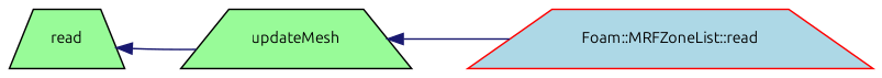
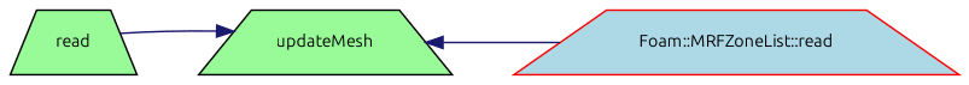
  digraph {
    fontname=Ubuntu
    rankdir=LR
    node [color=black fillcolor=palegreen fontname=Ubuntu fontsize=10 shape=trapezium style=filled]
    edge [color=midnightblue dir=back fontname=Ubuntu fontsize=10 labelfontname=FreeSans labelfontsize=10 style=solid]
    n1 [fontcolor=black height=0.2 label=read width=0.4]
    n2 [height=0.2 label=updateMesh width=0.4]
    n3 [color=red fillcolor=lightblue height=0.2 label="Foam::MRFZoneList::read" width=0.4]
-   n1 -> n2
+   n2 -> n1
    n2 -> n3
  }
